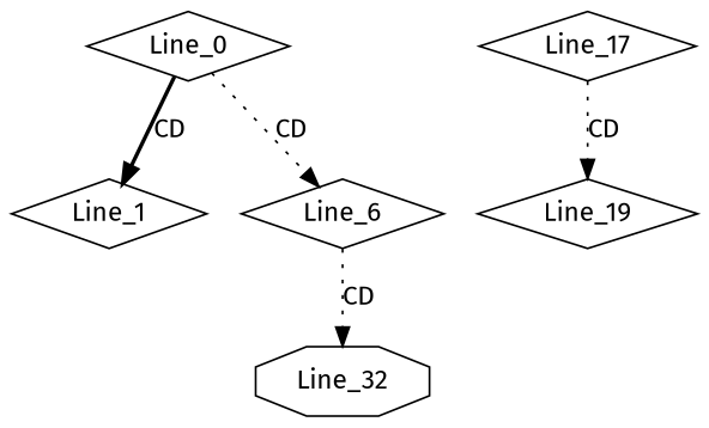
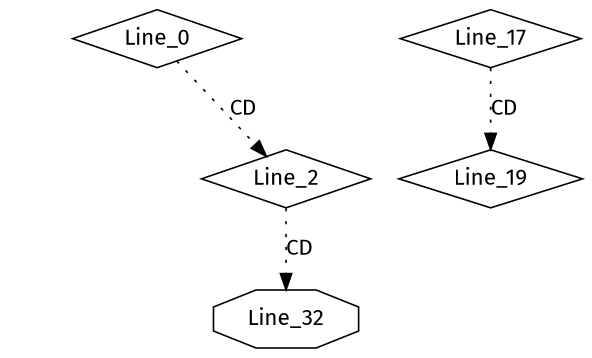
  digraph {
    fontname="Fira Sans"
    node [fontname="Fira Sans" shape=diamond]
    edge [fontname="Fira Sans" style=dotted]
    Line_0
-   Line_1
-   Line_2 [label=Line_6]
+   Line_2
    n4 [label=Line_32 shape=octagon]
    Line_17
    Line_19
-   Line_0 -> Line_1 [label=CD style=bold]
    Line_0 -> Line_2 [label=CD]
    Line_2 -> n4 [label=CD]
    Line_17 -> Line_19 [label=CD]
  }
